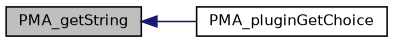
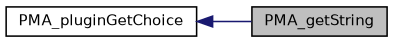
  digraph {
    rankdir=LR
    node [color=black fontname=Helvetica fontsize=10 shape=record style=filled]
    n1 [fillcolor=grey75 fontcolor=black height=0.2 label=PMA_getString width=0.4]
    n2 [fillcolor=white height=0.2 label=PMA_pluginGetChoice width=0.4]
-   n1 -> n2 [color=midnightblue dir=back fontname=Helvetica fontsize=10 labelfontname=Helvetica labelfontsize=10 style=solid]
+   n2 -> n1 [color=midnightblue dir=back fontname=Helvetica fontsize=10 labelfontname=Helvetica labelfontsize=10 style=solid]
  }
